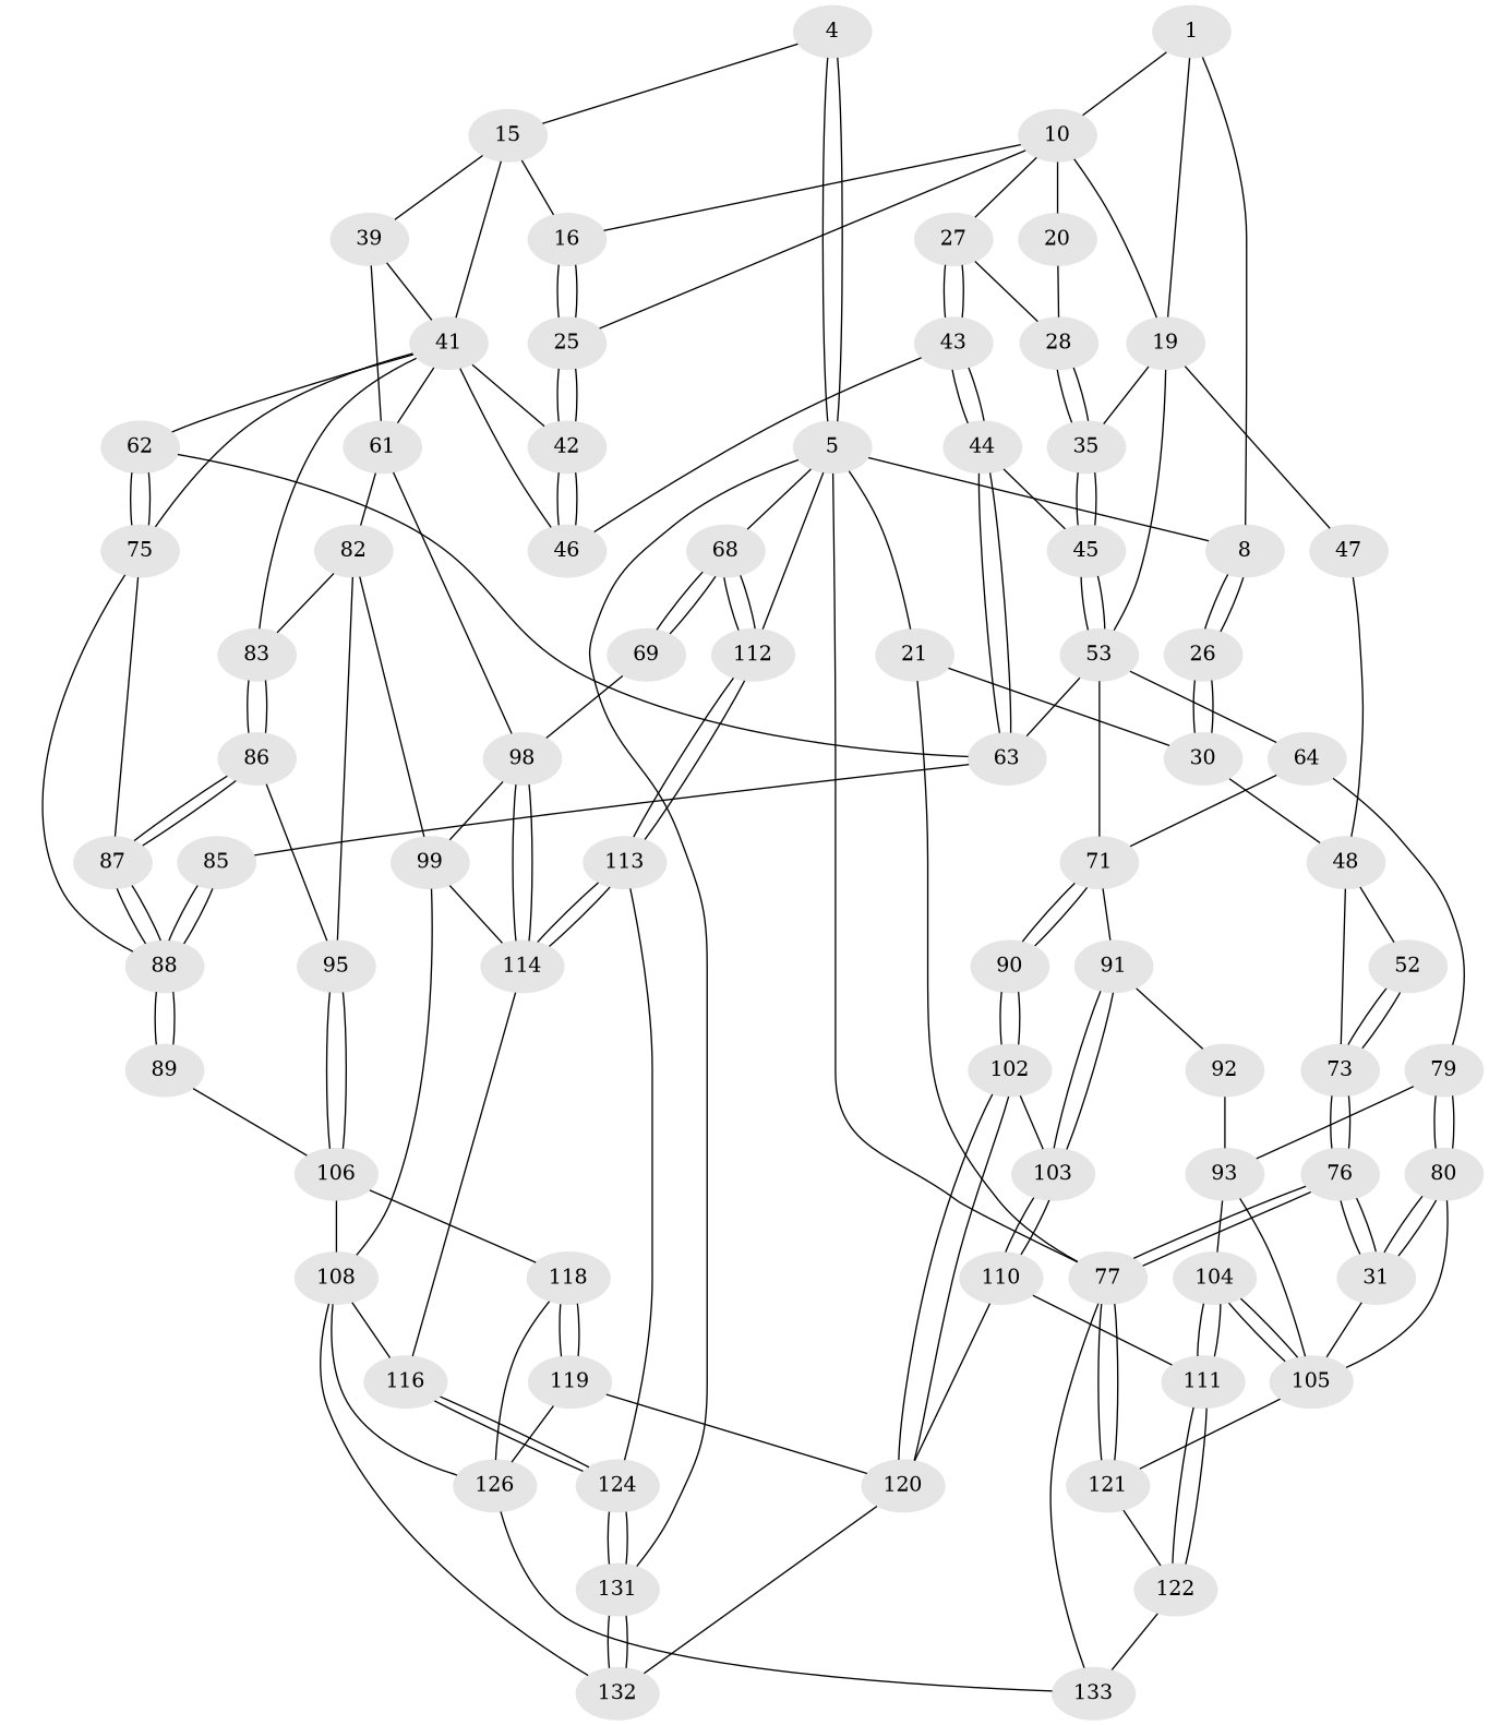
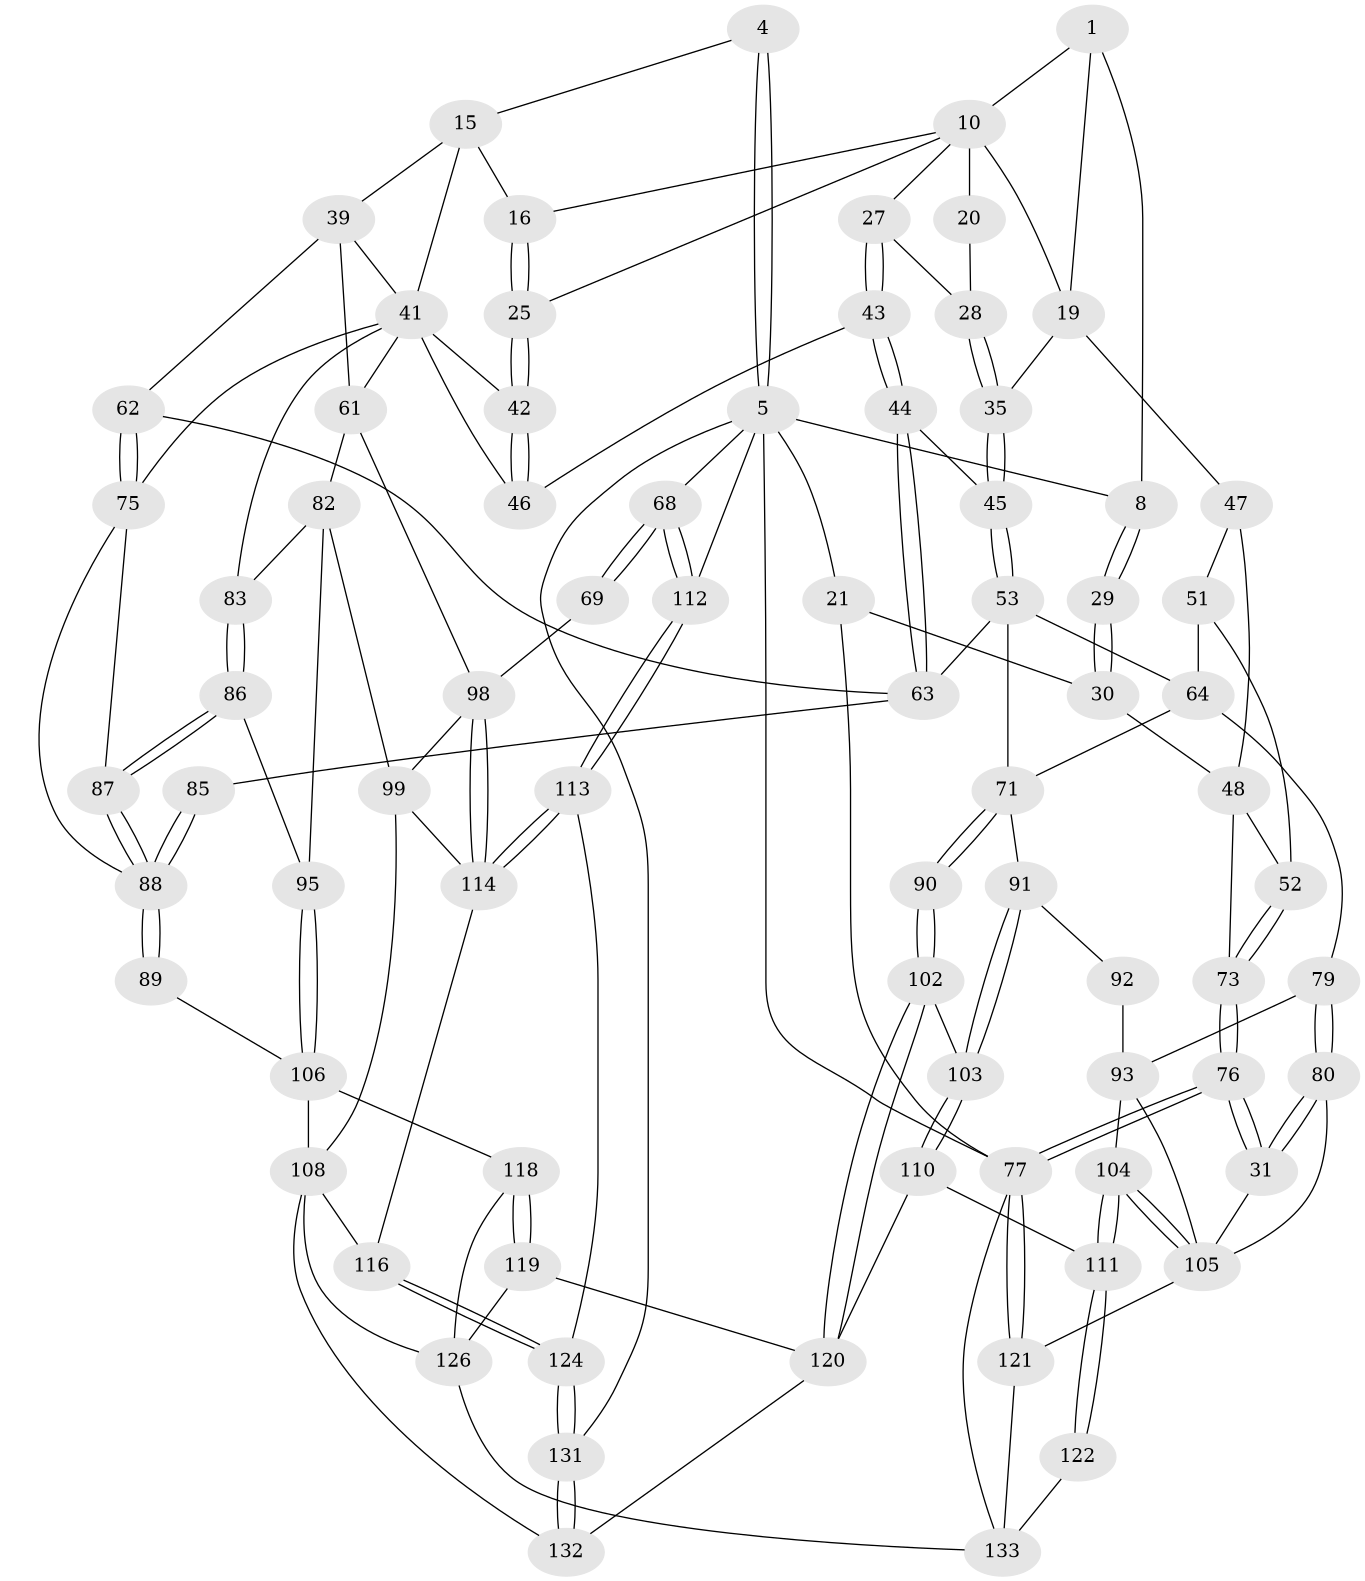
  graph {
    node [color=gray90 style=filled]
    1 [super="+2+7"]
    8
    10 [super="+17+11"]
    19 [super="+31"]
-   29 [label=26]
+   29
    16
    20 [super="+24"]
    25
    27
    35
    47 [super="+50"]
    53 [super="+54+67"]
    4 [super="+14"]
    5 [super="+6+128+36"]
    15 [super="+40"]
    21
    68
    77 [super="+78"]
    112
    131
    39 [super="+58"]
    41 [super="+55"]
    30
    69
    121
    133 [super="+134"]
    113
    132
    28
    42
    43
    61 [super="+70"]
    46
    62
    75 [super="+84"]
    83
    45
    48 [super="+49"]
+   51
    63 [super="+66"]
    64 [super="+65"]
    71 [super="+72"]
    44
    52
    73
    82 [super="+94"]
    98
    87
    88
    86
    85
    76
    79
    90
    91
    95
    99 [super="+100"]
    80
    93 [super="+96"]
    114 [super="+115"]
    102
    92
    103
    n64 [label=31]
    105 [super="+109"]
    122 [super="+123+130"]
    104
    106 [super="+107"]
    108 [super="+117"]
    89
    118
    120
    110 [super="+127"]
    111
    116
    126 [super="+135"]
    119
    124
    1 -- 8
    1 -- 10
    1 -- 19
    8 -- 29
    8 -- 29
    10 -- 19
    10 -- 16
    10 -- 20 [weight=4]
    10 -- 25
    10 -- 27
    19 -- 35
    19 -- 47
-   19 -- 53
    29 -- 30
    29 -- 30
    16 -- 25
    16 -- 25
    20 -- 28
    25 -- 42
    25 -- 42
    27 -- 28
    27 -- 43
    27 -- 43
    35 -- 45
    35 -- 45
    47 -- 48
+   47 -- 51
    53 -- 63
    53 -- 64
    53 -- 71
    4 -- 5
    4 -- 5
    4 -- 15
    5 -- 8
    5 -- 21 [weight=2]
    5 -- 68
    5 -- 77
    5 -- 112
    5 -- 131
    15 -- 16
    15 -- 39
    15 -- 41
    21 -- 77
    21 -- 30
    68 -- 112
    68 -- 112
    68 -- 69
    68 -- 69
    77 -- 121
    77 -- 121
    77 -- 133
    112 -- 113
    112 -- 113
    131 -- 132
    131 -- 132
    39 -- 41
    39 -- 61
    41 -- 42
    41 -- 61
    41 -- 46
-   41 -- 62
+   39 -- 62
    41 -- 75
    41 -- 83
    30 -- 48
    69 -- 98
-   121 -- 122
+   121 -- 133
    113 -- 114
    113 -- 114
    113 -- 124
    28 -- 35
    28 -- 35
    42 -- 46
    42 -- 46
    43 -- 46
    43 -- 44
    43 -- 44
    61 -- 82
    61 -- 98
    62 -- 75
    62 -- 75
    62 -- 63
    75 -- 87
    75 -- 88
    83 -- 86
    83 -- 86
    45 -- 53
    45 -- 53
    48 -- 52
    48 -- 73
+   51 -- 64
+   51 -- 52
    63 -- 85
    64 -- 71
    64 -- 79
    71 -- 90
    71 -- 90
    71 -- 91
    44 -- 45
    44 -- 63
    44 -- 63
    52 -- 73
    52 -- 73
    73 -- 76
    73 -- 76
    82 -- 83
    82 -- 95
    82 -- 99
    98 -- 99
    98 -- 114
    98 -- 114
    87 -- 88
    87 -- 88
    88 -- 89
    88 -- 89
    86 -- 87
    86 -- 87
    86 -- 95
    85 -- 88
    85 -- 88
    76 -- 77
    76 -- 77
    76 -- n64
    76 -- n64
    79 -- 80
    79 -- 80
    79 -- 93
    90 -- 102
    90 -- 102
    91 -- 92
    91 -- 103
    91 -- 103
    95 -- 106
    95 -- 106
    99 -- 114
    99 -- 108
    80 -- n64
    80 -- n64
    80 -- 105
    93 -- 105
    93 -- 104
    114 -- 116
    102 -- 103
    102 -- 120
    102 -- 120
    92 -- 93 [weight=2]
    103 -- 110
    103 -- 110
    n64 -- 105
    105 -- 121
    122 -- 133 [weight=2]
    104 -- 105
    104 -- 105
    104 -- 111
    104 -- 111
    106 -- 108
    106 -- 118
    108 -- 132
    108 -- 116
    108 -- 126
    89 -- 106
    118 -- 126
    118 -- 119
    118 -- 119
    120 -- 132
    110 -- 120
    110 -- 111
    111 -- 122
    111 -- 122
    116 -- 124
    116 -- 124
    126 -- 133
    119 -- 120
    119 -- 126
    124 -- 131
    124 -- 131
  }
